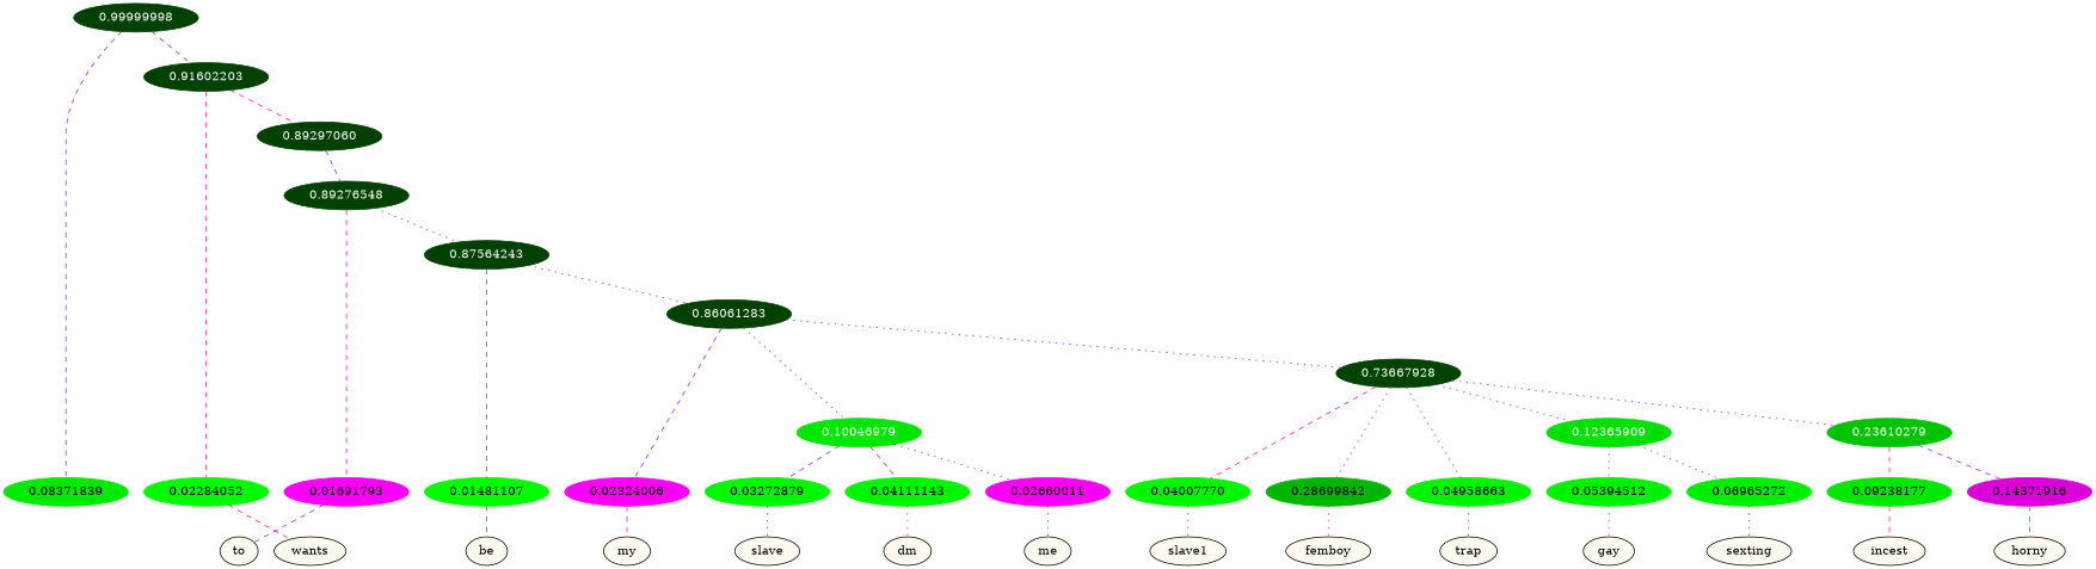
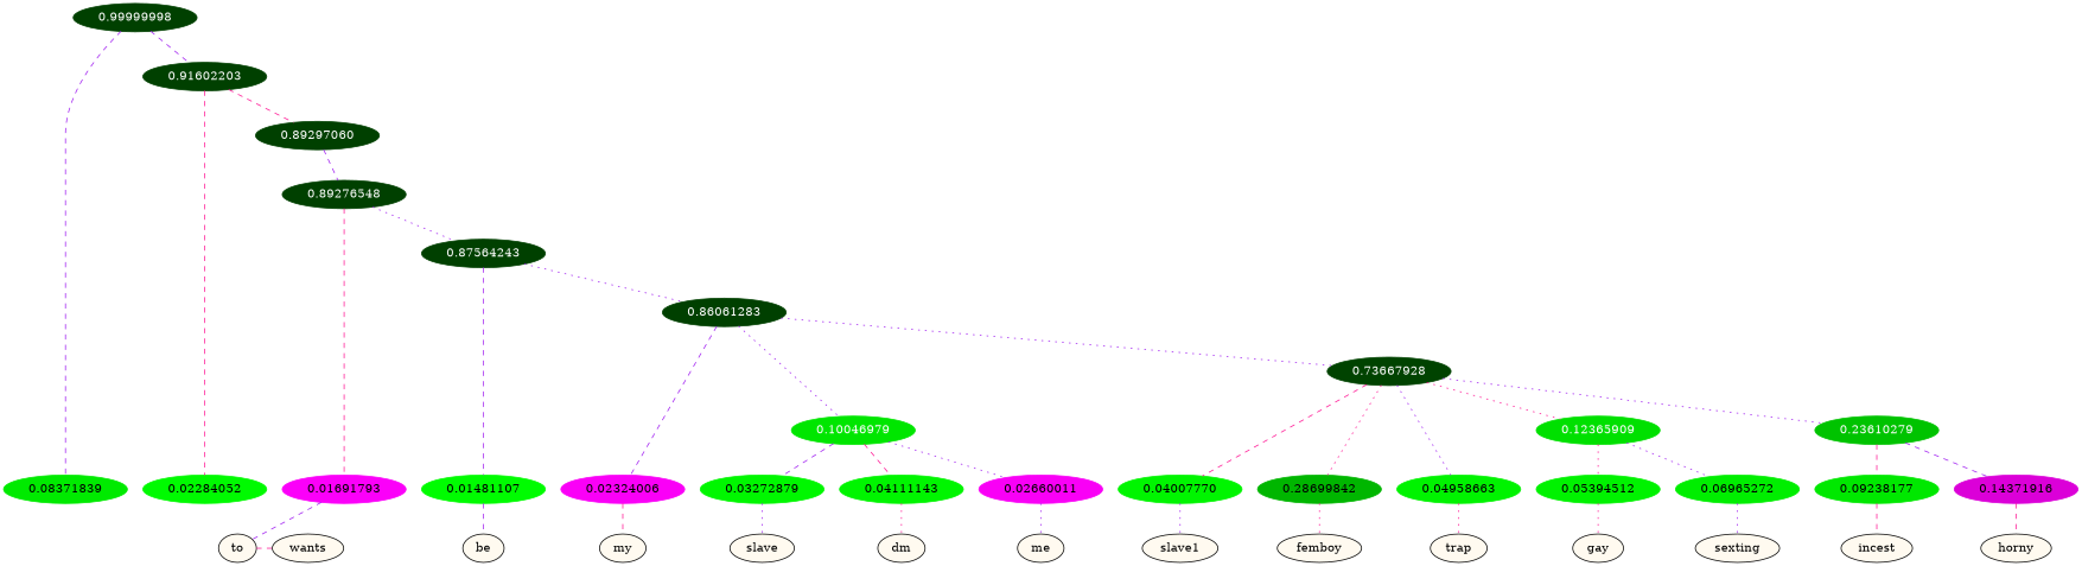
  graph {
    node [color=black format=png nodesep=0.001 ordering=out overlap_scaling=0.01 ranksep=0.001 style=filled fontcolor=black]
    edge [color=purple style=dashed]
    n1 [fillcolor=floralwhite height=0.15 label=wants style="filled,solid" width=0.15 fontcolor=""]
    n2 [fillcolor=floralwhite height=0.15 label=to style="filled,solid" width=0.15 fontcolor=""]
    n3 [fillcolor=floralwhite height=0.15 label=be style="filled,solid" width=0.15 fontcolor=""]
    n4 [fillcolor=floralwhite height=0.15 label=my style="filled,solid" width=0.15 fontcolor=""]
    n5 [fillcolor=floralwhite height=0.15 label=slave style="filled,solid" width=0.15 fontcolor=""]
    n6 [fillcolor=floralwhite height=0.15 label=dm style="filled,solid" width=0.15 fontcolor=""]
    n7 [fillcolor=floralwhite height=0.15 label=me style="filled,solid" width=0.15 fontcolor=""]
    n8 [fillcolor=floralwhite height=0.15 label=slave1 style="filled,solid" width=0.15 fontcolor=""]
    n9 [fillcolor=floralwhite height=0.15 label=gay style="filled,solid" width=0.15 fontcolor=""]
    n10 [fillcolor=floralwhite height=0.15 label=sexting style="filled,solid" width=0.15 fontcolor=""]
    n11 [fillcolor=floralwhite height=0.15 label=incest style="filled,solid" width=0.15 fontcolor=""]
    n12 [fillcolor=floralwhite height=0.15 label=horny style="filled,solid" width=0.15 fontcolor=""]
    n13 [fillcolor=floralwhite height=0.15 label=femboy style="filled,solid" width=0.15 fontcolor=""]
    n14 [fillcolor=floralwhite height=0.15 label=trap style="filled,solid" width=0.15 fontcolor=""]
    n15 [color="0.334 1.000 0.916" height=0.15 label=0.08371839 width=0.15]
    n16 [color="0.334 1.000 0.977" height=0.15 label=0.02284052 width=0.15]
    n17 [color="0.835 1.000 0.983" height=0.15 label=0.01691793 width=0.15]
    n18 [color="0.334 1.000 0.985" height=0.15 label=0.01481107 width=0.15]
    n19 [color="0.835 1.000 0.977" height=0.15 label=0.02324006 width=0.15]
    n20 [color="0.334 1.000 0.967" height=0.15 label=0.03272879 width=0.15]
    n21 [color="0.334 1.000 0.959" height=0.15 label=0.04111143 width=0.15]
    n22 [color="0.835 1.000 0.973" height=0.15 label=0.02660011 width=0.15]
    n23 [color="0.334 1.000 0.960" height=0.15 label=0.04007770 width=0.15]
    n24 [color="0.334 1.000 0.946" height=0.15 label=0.05394512 width=0.15]
    n25 [color="0.334 1.000 0.930" height=0.15 label=0.06965272 width=0.15]
    n26 [color="0.334 1.000 0.908" height=0.15 label=0.09238177 width=0.15]
    n27 [color="0.835 1.000 0.856" height=0.15 label=0.14371916 width=0.15]
    n28 [color="0.334 1.000 0.713" height=0.15 label=0.28699842 width=0.15]
    n29 [color="0.334 1.000 0.950" height=0.15 label=0.04958663 width=0.15]
    n30 [color="0.334 1.000 0.250" fontcolor=grey99 height=0.15 label=0.99999998 width=0.15]
    n31 [color="0.334 1.000 0.250" fontcolor=grey99 height=0.15 label=0.91602203 width=0.15]
    n32 [color="0.334 1.000 0.250" fontcolor=grey99 height=0.15 label=0.89297060 width=0.15]
    n33 [color="0.334 1.000 0.250" fontcolor=grey99 height=0.15 label=0.89276548 width=0.15]
    n34 [color="0.334 1.000 0.250" fontcolor=grey99 height=0.15 label=0.87564243 width=0.15]
    n35 [color="0.334 1.000 0.250" fontcolor=grey99 height=0.15 label=0.86061283 width=0.15]
    n36 [color="0.334 1.000 0.900" fontcolor=grey99 height=0.15 label=0.10046979 width=0.15]
    n37 [color="0.334 1.000 0.263" fontcolor=grey99 height=0.15 label=0.73667928 width=0.15]
    n38 [color="0.334 1.000 0.876" fontcolor=grey99 height=0.15 label=0.12365909 width=0.15]
    n39 [color="0.334 1.000 0.764" fontcolor=grey99 height=0.15 label=0.23610279 width=0.15]
    subgraph sub_1 {
      rank=same
      n1
      n2
      n3
      n4
      n5
      n6
      n7
      n8
      n9
      n10
      n11
      n12
      n13
      n14
    }
    subgraph sub_2 {
      rank=same
      n15
      n16
      n17
      n18
      n19
      n20
      n21
      n22
      n23
      n24
      n25
      n26
      n27
      n28
      n29
    }
-   n16 -- n1 [color=deeppink]
+   n2 -- n1 [color=deeppink]
    n17 -- n2
    n18 -- n3
    n19 -- n4 [color=deeppink]
    n20 -- n5 [style=dotted]
    n21 -- n6 [color=deeppink style=dotted]
    n22 -- n7 [style=dotted]
    n23 -- n8 [style=dotted]
    n24 -- n9 [color=deeppink style=dotted]
    n25 -- n10 [style=dotted]
    n26 -- n11 [color=deeppink]
    n27 -- n12 [color=deeppink]
    n28 -- n13 [color=deeppink style=dotted]
    n29 -- n14 [color=deeppink style=dotted]
    n30 -- n15
    n30 -- n31
    n31 -- n16 [color=deeppink]
    n31 -- n32 [color=deeppink]
    n32 -- n33
    n33 -- n17 [color=deeppink]
    n33 -- n34 [style=dotted]
    n34 -- n18
    n34 -- n35 [style=dotted]
    n35 -- n19
    n35 -- n36 [style=dotted]
    n35 -- n37 [style=dotted]
    n36 -- n20
    n36 -- n21 [color=deeppink]
    n36 -- n22 [style=dotted]
    n37 -- n23 [color=deeppink]
    n37 -- n28 [color=deeppink style=dotted]
    n37 -- n29 [style=dotted]
    n37 -- n38 [color=deeppink style=dotted]
    n37 -- n39 [style=dotted]
    n38 -- n24 [color=deeppink style=dotted]
    n38 -- n25 [style=dotted]
    n39 -- n26 [color=deeppink]
    n39 -- n27
  }
